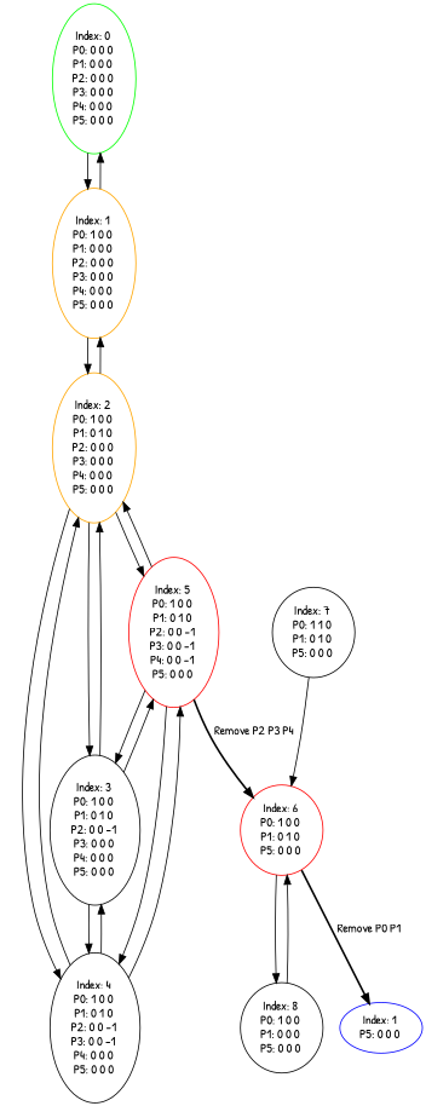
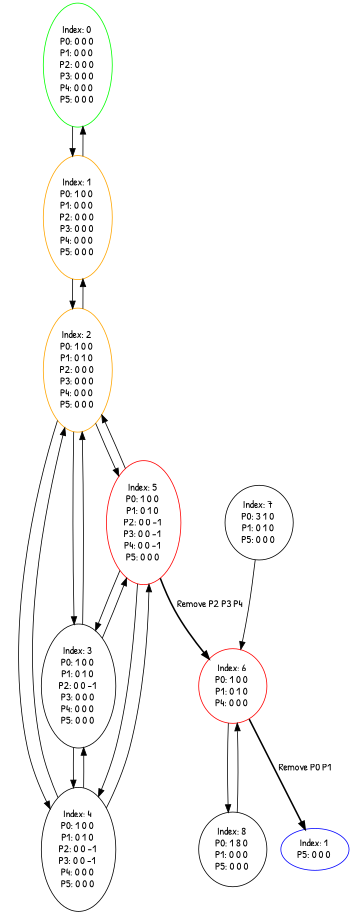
  digraph {
    color=black
    fontname="Patrick Hand"
    node [fontname="Patrick Hand"]
    edge [fontname="Patrick Hand"]
    n1 [color=green label="Index: 0 \nP0: 0 0 0 \nP1: 0 0 0 \nP2: 0 0 0 \nP3: 0 0 0 \nP4: 0 0 0 \nP5: 0 0 0 \n"]
    n2 [color=orange label="Index: 1 \nP0: 1 0 0 \nP1: 0 0 0 \nP2: 0 0 0 \nP3: 0 0 0 \nP4: 0 0 0 \nP5: 0 0 0 \n"]
    n3 [color=orange label="Index: 2 \nP0: 1 0 0 \nP1: 0 1 0 \nP2: 0 0 0 \nP3: 0 0 0 \nP4: 0 0 0 \nP5: 0 0 0 \n"]
    n4 [label="Index: 3 \nP0: 1 0 0 \nP1: 0 1 0 \nP2: 0 0 -1 \nP3: 0 0 0 \nP4: 0 0 0 \nP5: 0 0 0 \n"]
    n5 [label="Index: 4 \nP0: 1 0 0 \nP1: 0 1 0 \nP2: 0 0 -1 \nP3: 0 0 -1 \nP4: 0 0 0 \nP5: 0 0 0 \n"]
    n6 [color=red label="Index: 5 \nP0: 1 0 0 \nP1: 0 1 0 \nP2: 0 0 -1 \nP3: 0 0 -1 \nP4: 0 0 -1 \nP5: 0 0 0 \n"]
-   n7 [color=red label="Index: 6 \nP0: 1 0 0 \nP1: 0 1 0 \nP5: 0 0 0 \n"]
-   n8 [label="Index: 8 \nP0: 1 0 0 \nP1: 0 0 0 \nP5: 0 0 0 \n"]
+   n7 [color=red label="Index: 6 \nP0: 1 0 0 \nP1: 0 1 0 \nP4: 0 0 0 \n"]
+   n8 [label="Index: 8 \nP0: 1 8 0 \nP1: 0 0 0 \nP5: 0 0 0 \n"]
    n9 [color=blue label="Index: 1 \nP5: 0 0 0 \n"]
-   n10 [label="Index: 7 \nP0: 1 1 0 \nP1: 0 1 0 \nP5: 0 0 0 \n"]
+   n10 [label="Index: 7 \nP0: 3 1 0 \nP1: 0 1 0 \nP5: 0 0 0 \n"]
    n1 -> n2
    n2 -> n1
    n2 -> n3
    n3 -> n2
    n3 -> n4
    n3 -> n5
    n3 -> n6
    n4 -> n3
    n4 -> n5
    n4 -> n6
    n5 -> n3
    n5 -> n4
    n5 -> n6
    n6 -> n3
    n6 -> n4
    n6 -> n5
    n6 -> n7 [label=" Remove P2 P3 P4 " style=bold]
    n7 -> n8
    n7 -> n9 [label=" Remove P0 P1 " style=bold]
    n8 -> n7
    n10 -> n7
  }
